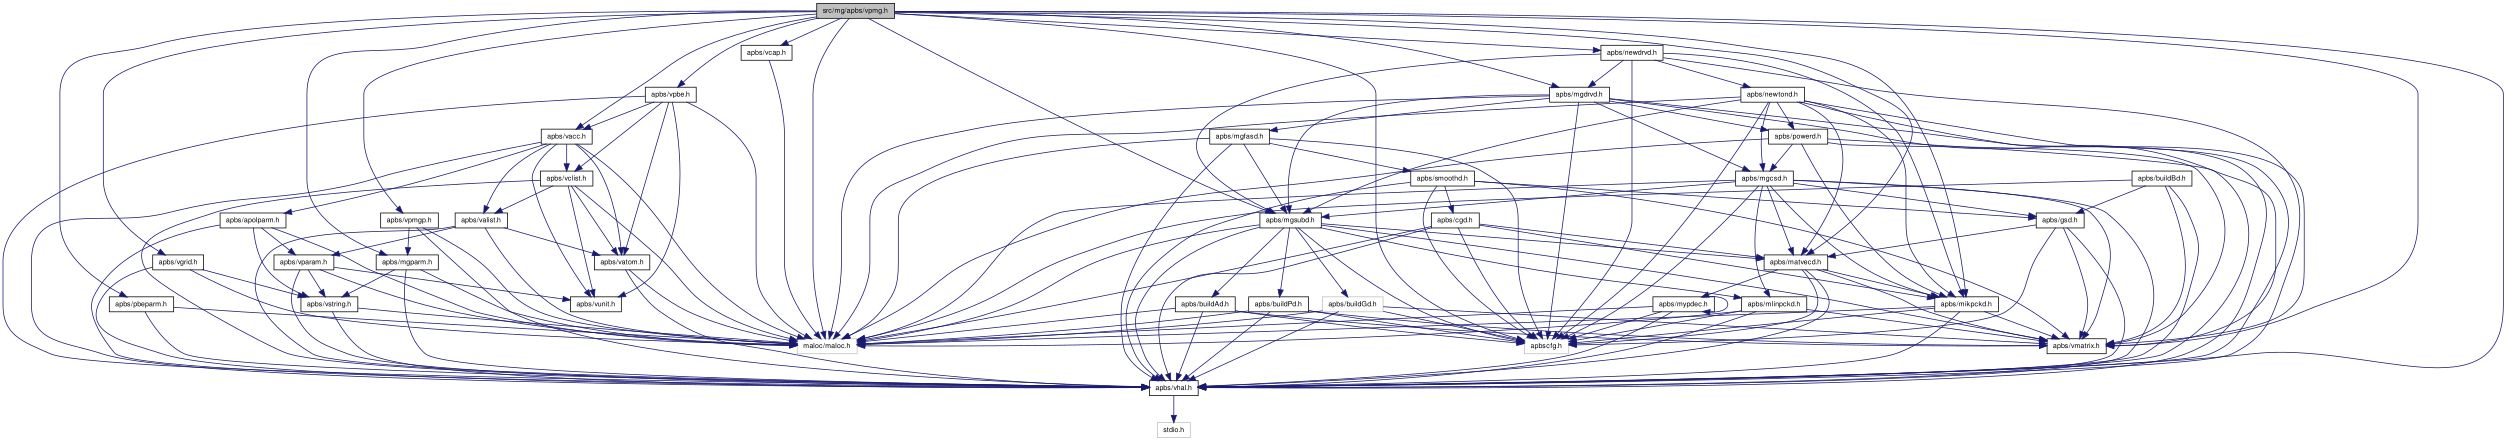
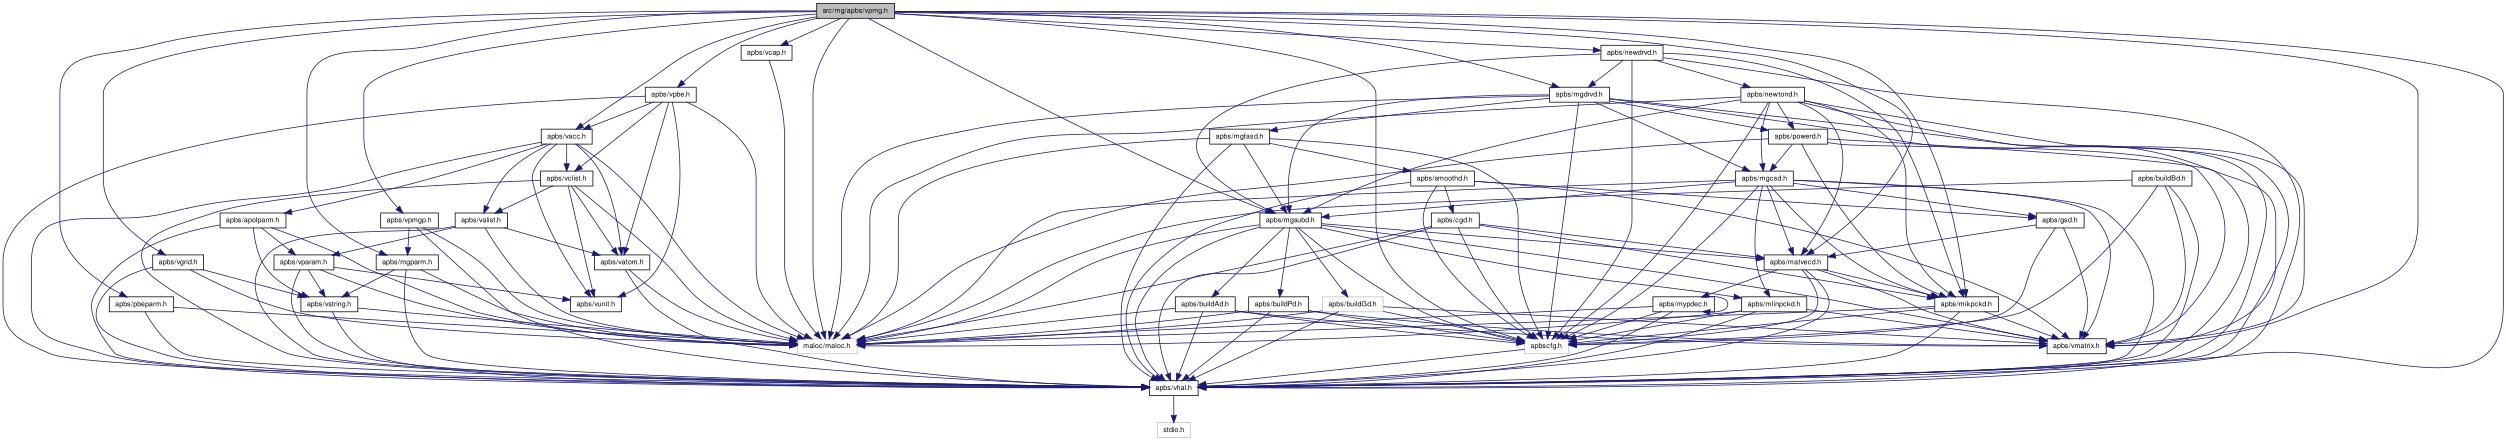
  digraph {
    node [color=black fillcolor=white fontname=FreeSans fontsize=10 shape=record style=filled]
    edge [color=midnightblue fontname=FreeSans fontsize=10 labelfontname=FreeSans labelfontsize=10 style=solid]
    n1 [fillcolor=grey75 fontcolor=black height=0.2 label="src/mg/apbs/vpmg.h" width=0.4]
    n2 [color=grey75 height=0.2 label="apbscfg.h" width=0.4]
    n3 [color=grey75 height=0.2 label="maloc/maloc.h" width=0.4]
    n4 [height=0.2 label="apbs/vhal.h" width=0.4]
    n5 [height=0.2 label="apbs/vpmgp.h" width=0.4]
    n6 [height=0.2 label="apbs/mgparm.h" width=0.4]
    n7 [height=0.2 label="apbs/vacc.h" width=0.4]
    n8 [height=0.2 label="apbs/vcap.h" width=0.4]
    n9 [height=0.2 label="apbs/vpbe.h" width=0.4]
    n10 [height=0.2 label="apbs/vgrid.h" width=0.4]
    n11 [height=0.2 label="apbs/pbeparm.h" width=0.4]
    n12 [height=0.2 label="apbs/vmatrix.h" width=0.4]
    n13 [height=0.2 label="apbs/mgdrvd.h" width=0.4]
    n14 [height=0.2 label="apbs/mgsubd.h" width=0.4]
    n15 [height=0.2 label="apbs/matvecd.h" width=0.4]
    n16 [height=0.2 label="apbs/mikpckd.h" width=0.4]
    n17 [height=0.2 label="apbs/newdrvd.h" width=0.4]
    n18 [color=grey75 height=0.2 label="stdio.h" width=0.4]
    n19 [height=0.2 label="apbs/vstring.h" width=0.4]
    n20 [height=0.2 label="apbs/valist.h" width=0.4]
    n21 [height=0.2 label="apbs/vatom.h" width=0.4]
    n22 [height=0.2 label="apbs/vunit.h" width=0.4]
    n23 [height=0.2 label="apbs/vclist.h" width=0.4]
    n24 [height=0.2 label="apbs/apolparm.h" width=0.4]
    n25 [height=0.2 label="apbs/mgcsd.h" width=0.4]
    n26 [height=0.2 label="apbs/powerd.h" width=0.4]
    n27 [height=0.2 label="apbs/mgfasd.h" width=0.4]
    n28 [height=0.2 label="apbs/buildAd.h" width=0.4]
    n29 [height=0.2 label="apbs/buildPd.h" width=0.4]
    n30 [color=grey75 height=0.2 label="apbs/buildGd.h" width=0.4]
    n31 [height=0.2 label="apbs/mlinpckd.h" width=0.4]
    n32 [height=0.2 label="apbs/mypdec.h" width=0.4]
    n33 [height=0.2 label="apbs/newtond.h" width=0.4]
    n34 [height=0.2 label="apbs/vparam.h" width=0.4]
    n35 [height=0.2 label="apbs/gsd.h" width=0.4]
    n36 [height=0.2 label="apbs/smoothd.h" width=0.4]
    n37 [height=0.2 label="apbs/buildBd.h" width=0.4]
    n38 [height=0.2 label="apbs/cgd.h" width=0.4]
    n1 -> n2
    n1 -> n3
    n1 -> n4
    n1 -> n5
    n1 -> n6
    n1 -> n7
    n1 -> n8
    n1 -> n9
    n1 -> n10
    n1 -> n11
    n1 -> n12
    n1 -> n13
    n1 -> n14
    n1 -> n15
    n1 -> n16
    n1 -> n17
    n4 -> n18
    n5 -> n3
    n5 -> n4
    n5 -> n6
    n6 -> n3
    n6 -> n4
    n6 -> n19
    n7 -> n3
    n7 -> n4
    n7 -> n20
    n7 -> n21
    n7 -> n22
    n7 -> n23
    n7 -> n24
    n8 -> n3
    n9 -> n3
    n9 -> n4
    n9 -> n7
    n9 -> n21
    n9 -> n22
    n9 -> n23
    n10 -> n3
    n10 -> n4
    n10 -> n19
    n11 -> n3
    n11 -> n4
    n13 -> n2
    n13 -> n3
    n13 -> n4
    n13 -> n12
    n13 -> n14
    n13 -> n25
    n13 -> n26
    n13 -> n27
    n14 -> n2
    n14 -> n3
    n14 -> n4
    n14 -> n12
    n14 -> n15
    n14 -> n28
    n14 -> n29
    n14 -> n30
    n14 -> n31
    n15 -> n2
    n15 -> n4
    n15 -> n12
    n15 -> n16
    n15 -> n32
    n16 -> n2
    n16 -> n3
    n16 -> n4
    n16 -> n12
    n17 -> n2
    n17 -> n4
    n17 -> n13
    n17 -> n14
    n17 -> n16
    n17 -> n33
    n19 -> n3
    n19 -> n4
    n20 -> n3
    n20 -> n4
    n20 -> n21
    n20 -> n34
    n21 -> n3
    n21 -> n4
    n23 -> n3
    n23 -> n4
    n23 -> n20
    n23 -> n21
    n23 -> n22
    n24 -> n3
    n24 -> n4
    n24 -> n19
    n24 -> n34
    n25 -> n2
    n25 -> n3
    n25 -> n4
    n25 -> n12
    n25 -> n14
    n25 -> n15
    n25 -> n16
    n25 -> n31
    n25 -> n35
    n26 -> n3
    n26 -> n4
    n26 -> n12
    n26 -> n16
    n26 -> n25
    n27 -> n2
    n27 -> n3
    n27 -> n4
    n27 -> n14
    n27 -> n36
    n28 -> n2
    n28 -> n3
    n28 -> n4
    n28 -> n12
    n29 -> n2
    n29 -> n3
    n29 -> n4
    n29 -> n12
    n30 -> n2
    n30 -> n3
    n30 -> n4
    n30 -> n12
    n31 -> n2
    n31 -> n3
    n31 -> n4
    n31 -> n12
    n32 -> n2
    n32 -> n3
    n32 -> n4
    n32 -> n32
    n33 -> n2
    n33 -> n3
    n33 -> n4
    n33 -> n12
    n33 -> n14
    n33 -> n15
    n33 -> n16
    n33 -> n25
    n33 -> n26
    n34 -> n3
    n34 -> n4
    n34 -> n19
    n34 -> n22
    n35 -> n2
-   n35 -> n4
+   n2 -> n4
    n35 -> n12
    n35 -> n15
    n36 -> n2
    n36 -> n4
    n36 -> n12
    n36 -> n35
    n36 -> n38
-   n37 -> n35
+   n37 -> n2
    n37 -> n3
    n37 -> n4
    n37 -> n12
    n38 -> n2
    n38 -> n3
    n38 -> n4
    n38 -> n15
    n38 -> n16
  }
